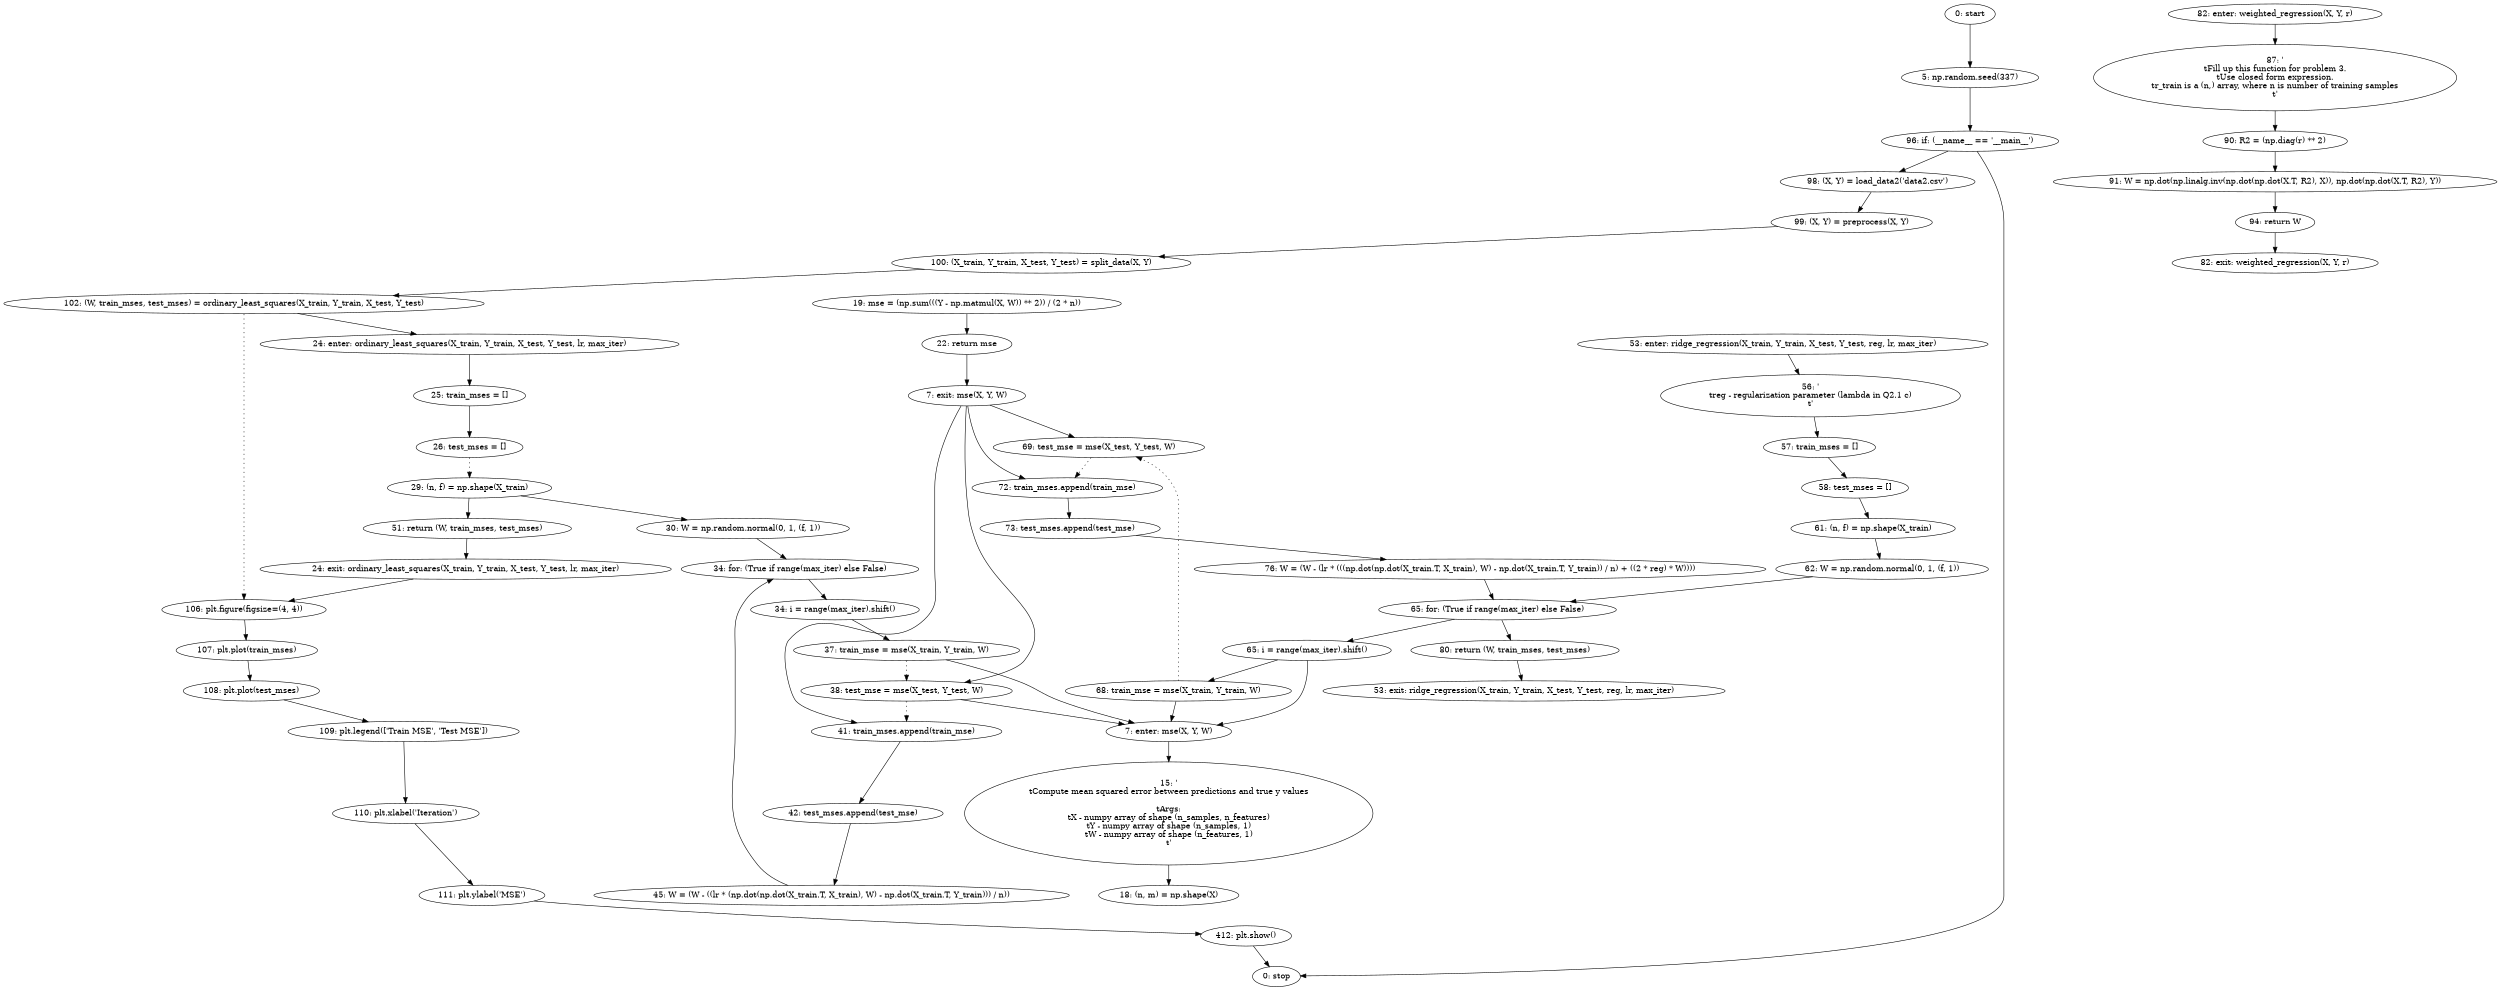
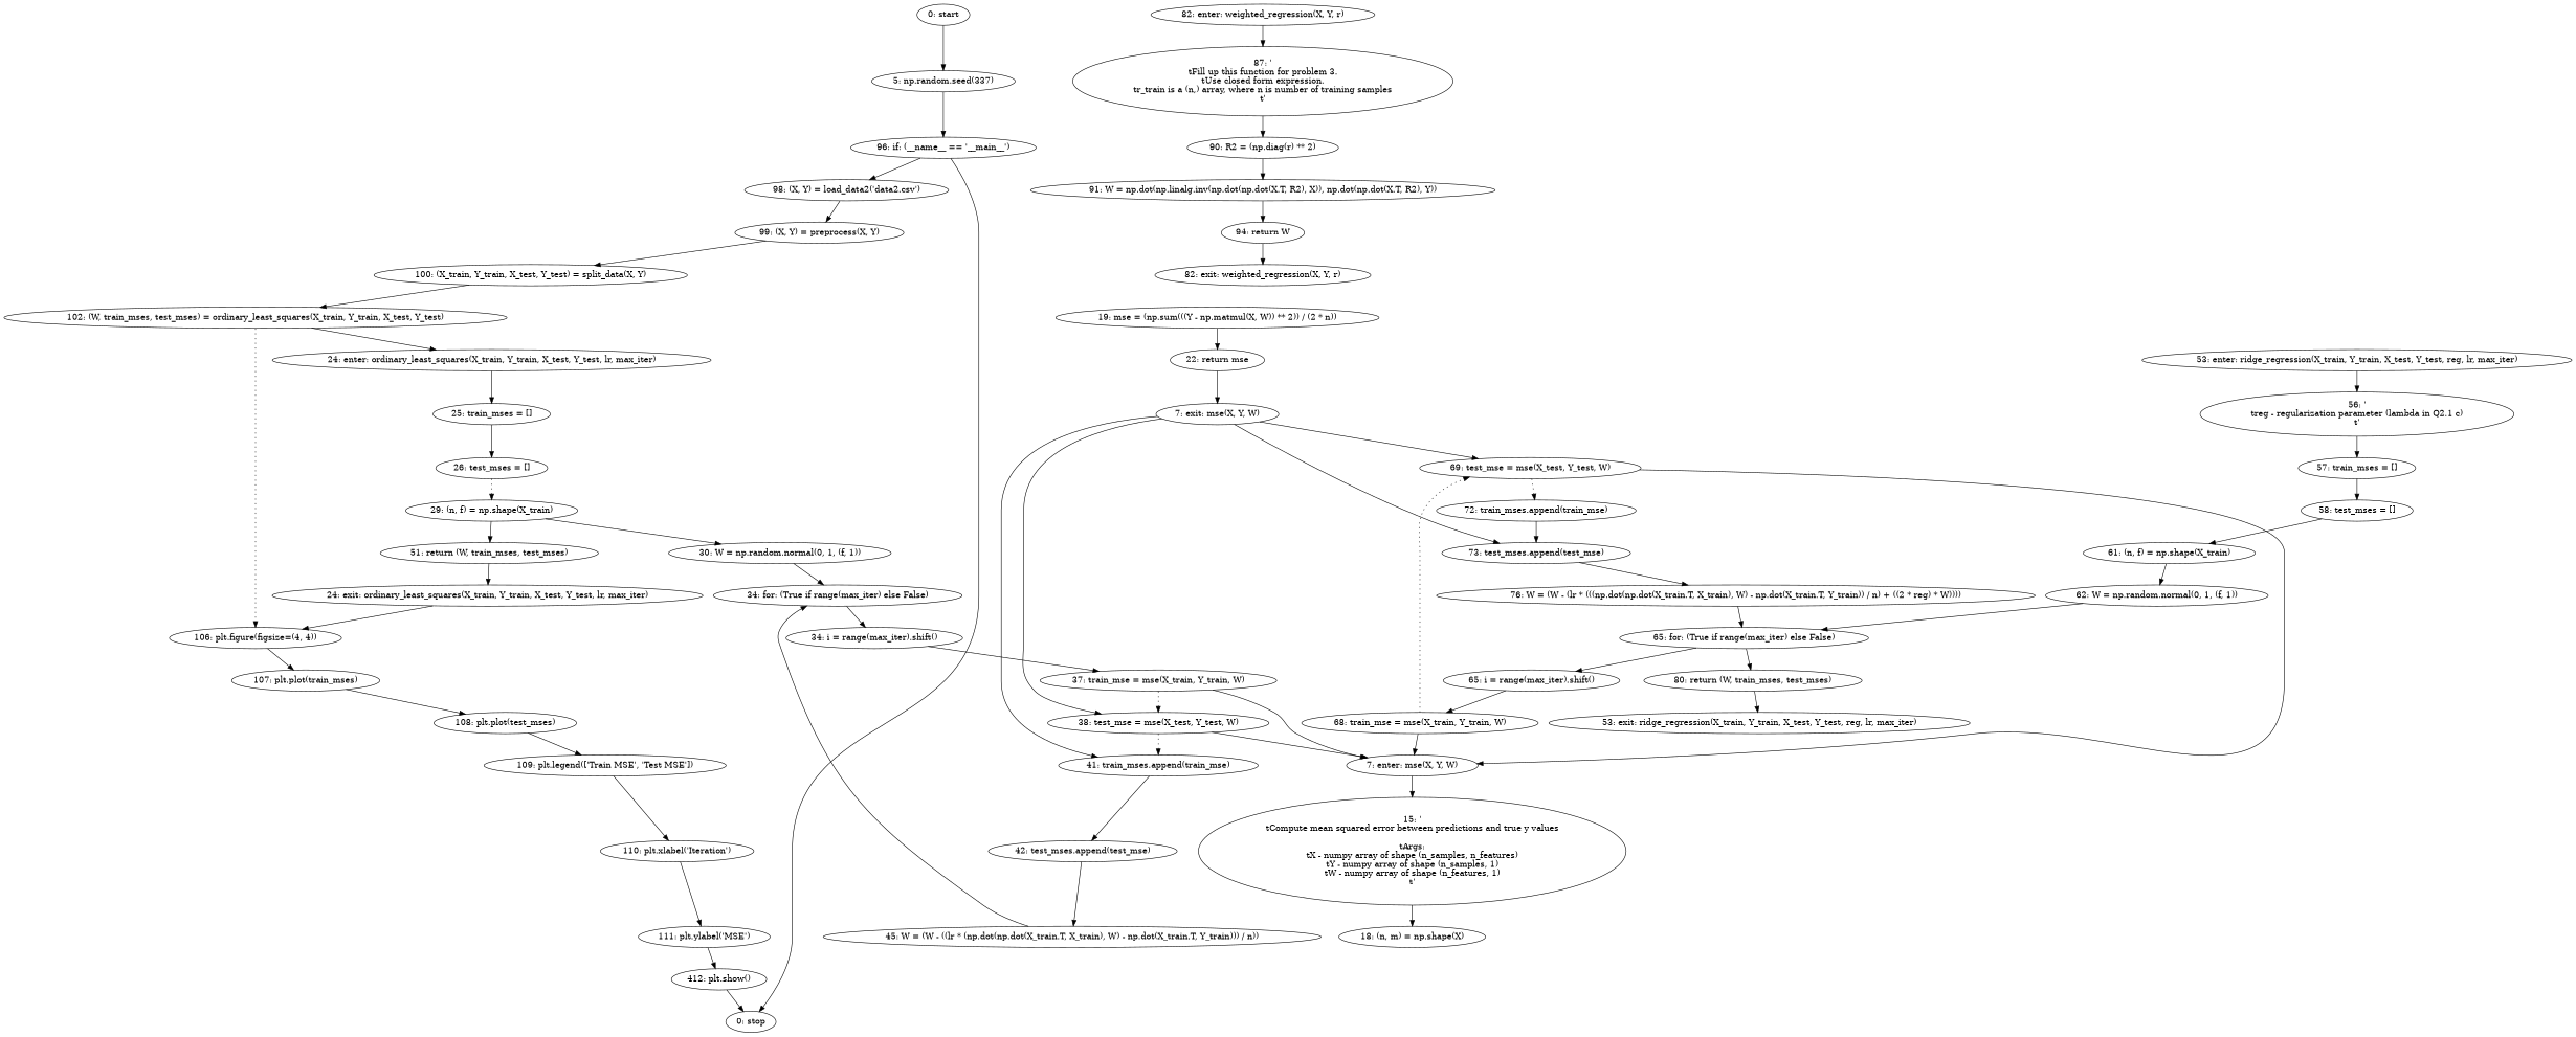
  strict digraph {
    n1 [label="0: start"]
    n2 [label="5: np.random.seed(337)"]
    n3 [label="96: if: (__name__ == '__main__')"]
    n4 [label="98: (X, Y) = load_data2('data2.csv')"]
    n5 [label="0: stop"]
    n6 [label="99: (X, Y) = preprocess(X, Y)"]
    n7 [label="100: (X_train, Y_train, X_test, Y_test) = split_data(X, Y)"]
    n8 [label="7: enter: mse(X, Y, W)"]
    n9 [label="15: '\n\tCompute mean squared error between predictions and true y values\n\n\tArgs:\n\tX - numpy array of shape (n_samples, n_features)\n\tY - numpy array of shape (n_samples, 1)\n\tW - numpy array of shape (n_features, 1)\n\t'"]
    n10 [label="18: (n, m) = np.shape(X)"]
    n11 [label="19: mse = (np.sum(((Y - np.matmul(X, W)) ** 2)) / (2 * n))"]
    n12 [label="22: return mse"]
    n13 [label="37: train_mse = mse(X_train, Y_train, W)"]
    n14 [label="38: test_mse = mse(X_test, Y_test, W)"]
    n15 [label="41: train_mses.append(train_mse)"]
    n16 [label="42: test_mses.append(test_mse)"]
    n17 [label="45: W = (W - ((lr * (np.dot(np.dot(X_train.T, X_train), W) - np.dot(X_train.T, Y_train))) / n))"]
    n18 [label="34: for: (True if range(max_iter) else False)"]
    n19 [label="68: train_mse = mse(X_train, Y_train, W)"]
    n20 [label="69: test_mse = mse(X_test, Y_test, W)"]
    n21 [label="72: train_mses.append(train_mse)"]
    n22 [label="73: test_mses.append(test_mse)"]
    n23 [label="76: W = (W - (lr * (((np.dot(np.dot(X_train.T, X_train), W) - np.dot(X_train.T, Y_train)) / n) + ((2 * reg) * W))))"]
    n24 [label="65: for: (True if range(max_iter) else False)"]
    n25 [label="7: exit: mse(X, Y, W)"]
    n26 [label="24: enter: ordinary_least_squares(X_train, Y_train, X_test, Y_test, lr, max_iter)"]
    n27 [label="25: train_mses = []"]
    n28 [label="26: test_mses = []"]
    n29 [label="29: (n, f) = np.shape(X_train)"]
    n30 [label="51: return (W, train_mses, test_mses)"]
    n31 [label="30: W = np.random.normal(0, 1, (f, 1))"]
    n32 [label="102: (W, train_mses, test_mses) = ordinary_least_squares(X_train, Y_train, X_test, Y_test)"]
    n33 [label="106: plt.figure(figsize=(4, 4))"]
    n34 [label="107: plt.plot(train_mses)"]
    n35 [label="108: plt.plot(test_mses)"]
    n36 [label="109: plt.legend(['Train MSE', 'Test MSE'])"]
    n37 [label="24: exit: ordinary_least_squares(X_train, Y_train, X_test, Y_test, lr, max_iter)"]
    n38 [label="34: i = range(max_iter).shift()"]
    n39 [label="53: enter: ridge_regression(X_train, Y_train, X_test, Y_test, reg, lr, max_iter)"]
    n40 [label="56: '\n\treg - regularization parameter (lambda in Q2.1 c)\n\t'"]
    n41 [label="57: train_mses = []"]
    n42 [label="58: test_mses = []"]
    n43 [label="61: (n, f) = np.shape(X_train)"]
    n44 [label="53: exit: ridge_regression(X_train, Y_train, X_test, Y_test, reg, lr, max_iter)"]
    n45 [label="80: return (W, train_mses, test_mses)"]
    n46 [label="62: W = np.random.normal(0, 1, (f, 1))"]
    n47 [label="65: i = range(max_iter).shift()"]
    n48 [label="82: enter: weighted_regression(X, Y, r)"]
    n49 [label="87: '\n\tFill up this function for problem 3.\n\tUse closed form expression.\n\tr_train is a (n,) array, where n is number of training samples\n\t'"]
    n50 [label="90: R2 = (np.diag(r) ** 2)"]
    n51 [label="91: W = np.dot(np.linalg.inv(np.dot(np.dot(X.T, R2), X)), np.dot(np.dot(X.T, R2), Y))"]
    n52 [label="94: return W"]
    n53 [label="82: exit: weighted_regression(X, Y, r)"]
    n54 [label="110: plt.xlabel('Iteration')"]
    n55 [label="111: plt.ylabel('MSE')"]
    n56 [label="412: plt.show()"]
    n1 -> n2
    n2 -> n3
    n3 -> n4
    n3 -> n5
    n4 -> n6
    n6 -> n7
    n7 -> n32
    n8 -> n9
    n9 -> n10
    n11 -> n12
    n12 -> n25
    n13 -> n8
    n13 -> n14 [style=dotted weight=100]
    n14 -> n8
    n14 -> n15 [style=dotted weight=100]
    n15 -> n16
    n16 -> n17
    n17 -> n18
    n18 -> n38
    n19 -> n8
    n19 -> n20 [style=dotted weight=100]
-   n47 -> n8
+   n20 -> n8
    n20 -> n21 [style=dotted weight=100]
    n21 -> n22
    n22 -> n23
    n23 -> n24
    n24 -> n45
    n24 -> n47
    n25 -> n14
    n25 -> n15
    n25 -> n20
-   n25 -> n21
+   n25 -> n22
    n26 -> n27
    n27 -> n28
    n28 -> n29 [style=dotted]
    n29 -> n30
    n29 -> n31
    n30 -> n37
    n31 -> n18
    n32 -> n26
    n32 -> n33 [style=dotted weight=100]
    n33 -> n34
    n34 -> n35
    n35 -> n36
    n36 -> n54
    n37 -> n33
    n38 -> n13
    n39 -> n40
    n40 -> n41
    n41 -> n42
    n42 -> n43
    n43 -> n46
    n45 -> n44
    n46 -> n24
    n47 -> n19
    n48 -> n49
    n49 -> n50
    n50 -> n51
    n51 -> n52
    n52 -> n53
    n54 -> n55
    n55 -> n56
    n56 -> n5
  }
